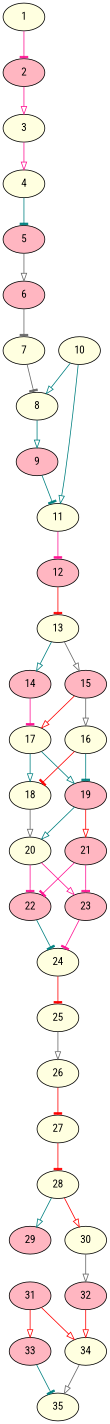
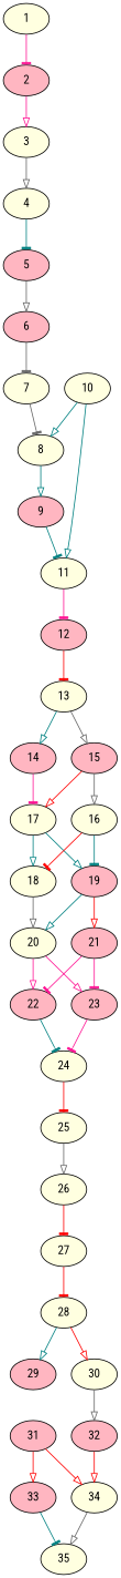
  digraph {
    fontname="Roboto Condensed"
    node [alpha=0.11 fillcolor=lightyellow fontname="Roboto Condensed" style=filled]
    edge [arrowhead=onormal color=teal fontname="Roboto Condensed"]
    1 [expect_size=8965120]
    2 [alpha=0.17 expect_size=35416064 fillcolor=lightpink]
    3 [alpha=0.06 expect_size=43379712]
    4 [alpha=0.10 expect_size=8598528]
    5 [alpha=0.16 expect_size=10997760 fillcolor=lightpink]
    6 [alpha=0.13 expect_size=31404032 fillcolor=lightpink]
    7 [alpha=0.10 expect_size=14586880]
    8 [alpha=0.10 expect_size=14462976]
    9 [alpha=0.19 expect_size=23131136 fillcolor=lightpink]
    11 [expect_size=45767680]
    10 [alpha=0.17 expect_size=10609664]
    12 [alpha=0.03 expect_size=24062976 fillcolor=lightpink]
    13 [alpha=0.16 expect_size=17977344]
    14 [alpha=0.10 expect_size=31278080 fillcolor=lightpink]
    15 [alpha=0.18 expect_size=8365056 fillcolor=lightpink]
    17 [expect_size=30539776]
    16 [alpha=0.09 expect_size=45985792]
    18 [alpha=0.18 expect_size=6650880]
    19 [expect_size=30152704 fillcolor=lightpink]
    20 [alpha=0.03 expect_size=27422720]
    21 [alpha=0.17 expect_size=20454400 fillcolor=lightpink]
    22 [alpha=0.04 expect_size=47168512 fillcolor=lightpink]
    23 [alpha=0.06 expect_size=6280192 fillcolor=lightpink]
    24 [expect_size=44228608]
    25 [alpha=0.17 expect_size=19803136]
    26 [alpha=0.15 expect_size=15603712]
    27 [alpha=0.17 expect_size=35829760]
    28 [alpha=0.02 expect_size=14274560]
    29 [alpha=0.16 expect_size=8521728 fillcolor=lightpink]
    30 [expect_size=34111488]
    32 [alpha=0.04 expect_size=34343936 fillcolor=lightpink]
    31 [alpha=0.04 expect_size=41478144 fillcolor=lightpink]
    33 [alpha=0.10 expect_size=42884096 fillcolor=lightpink]
    34 [alpha=0.08 expect_size=10863616]
    35 [alpha=0.06 expect_size=36011008]
    1 -> 2 [arrowhead=tee color=deeppink]
    2 -> 3 [color=deeppink]
-   3 -> 4 [color=deeppink]
+   3 -> 4 [color=gray40]
    4 -> 5 [arrowhead=tee]
    5 -> 6 [color=gray40]
    6 -> 7 [arrowhead=tee color=gray40]
    7 -> 8 [arrowhead=tee color=gray40]
    8 -> 9
    9 -> 11 [arrowhead=tee]
    11 -> 12 [arrowhead=tee color=deeppink]
    10 -> 8
    10 -> 11
    12 -> 13 [arrowhead=tee color=red]
    13 -> 14
    13 -> 15 [color=gray40]
    14 -> 17 [arrowhead=tee color=deeppink]
    15 -> 17 [color=red]
    15 -> 16 [color=gray40]
    17 -> 18
    17 -> 19
    16 -> 18 [arrowhead=tee color=red]
    16 -> 19 [arrowhead=tee]
    18 -> 20 [color=gray40]
    19 -> 20
    19 -> 21 [color=red]
-   20 -> 22 [arrowhead=tee color=deeppink]
+   20 -> 22 [color=deeppink]
    20 -> 23 [color=deeppink]
    21 -> 22 [arrowhead=tee color=deeppink]
    21 -> 23 [arrowhead=tee color=deeppink]
    22 -> 24 [arrowhead=tee]
    23 -> 24 [arrowhead=tee color=deeppink]
    24 -> 25 [arrowhead=tee color=red]
    25 -> 26 [color=gray40]
    26 -> 27 [arrowhead=tee color=red]
    27 -> 28 [arrowhead=tee color=red]
    28 -> 29
    28 -> 30 [color=red]
    30 -> 32 [color=gray40]
    32 -> 34 [color=red]
    31 -> 33 [color=red]
    31 -> 34 [color=red]
    33 -> 35 [arrowhead=tee]
    34 -> 35 [color=gray40]
  }
